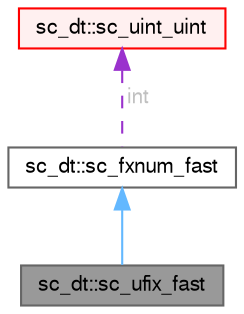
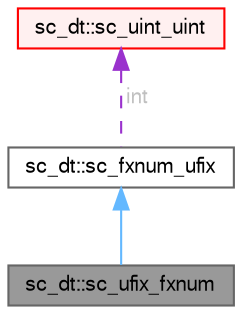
  digraph {
    node [color=gray40 fontname=FreeSans fontsize=10 shape=box style=filled]
    edge [dir=back fontname=FreeSans fontsize=10 labelfontname=FreeSans labelfontsize=10]
-   n1 [fillcolor=grey60 fontcolor=black height=0.2 label="sc_dt::sc_ufix_fast" width=0.4]
-   n2 [fillcolor=white height=0.2 label="sc_dt::sc_fxnum_fast" width=0.4]
+   n1 [fillcolor=grey60 fontcolor=black height=0.2 label="sc_dt::sc_ufix_fxnum" width=0.4]
+   n2 [fillcolor=white height=0.2 label="sc_dt::sc_fxnum_ufix" width=0.4]
    n3 [color=red fillcolor="#FFF0F0" height=0.2 label="sc_dt::sc_uint_uint" width=0.4]
    n2 -> n1 [color=steelblue1 style=solid]
    n3 -> n2 [color=darkorchid3 fontcolor=grey label=" int" style=dashed]
  }
